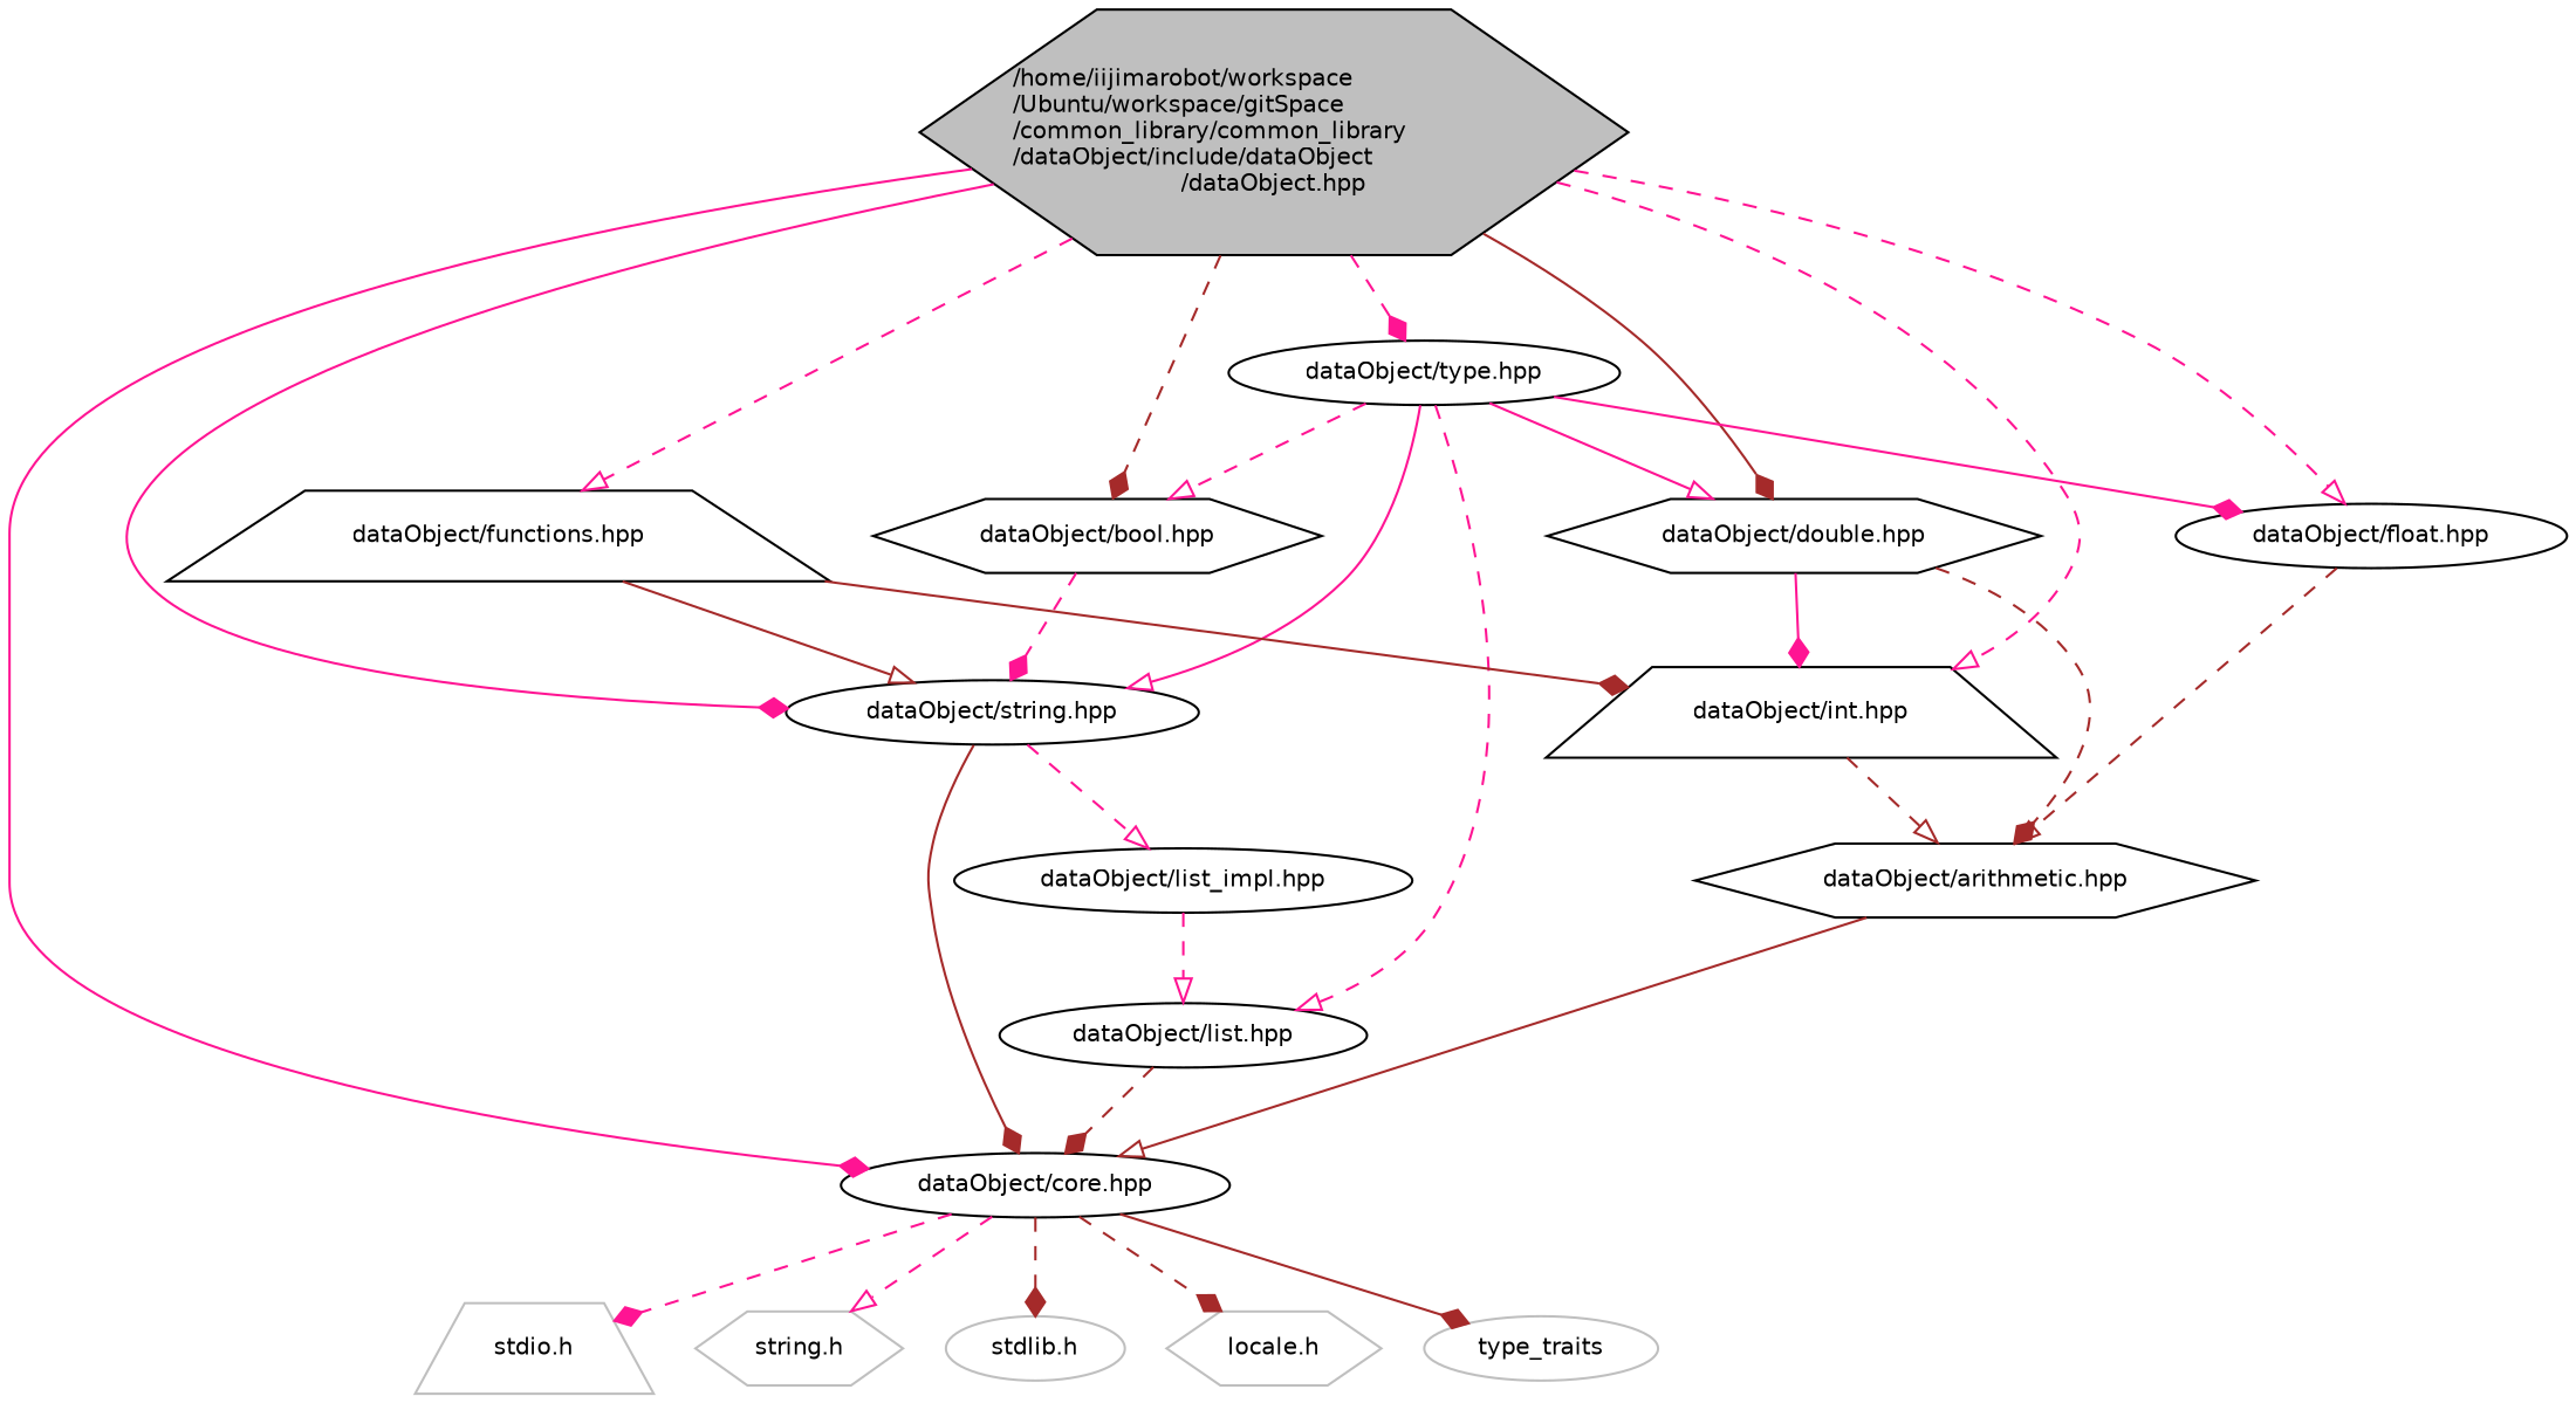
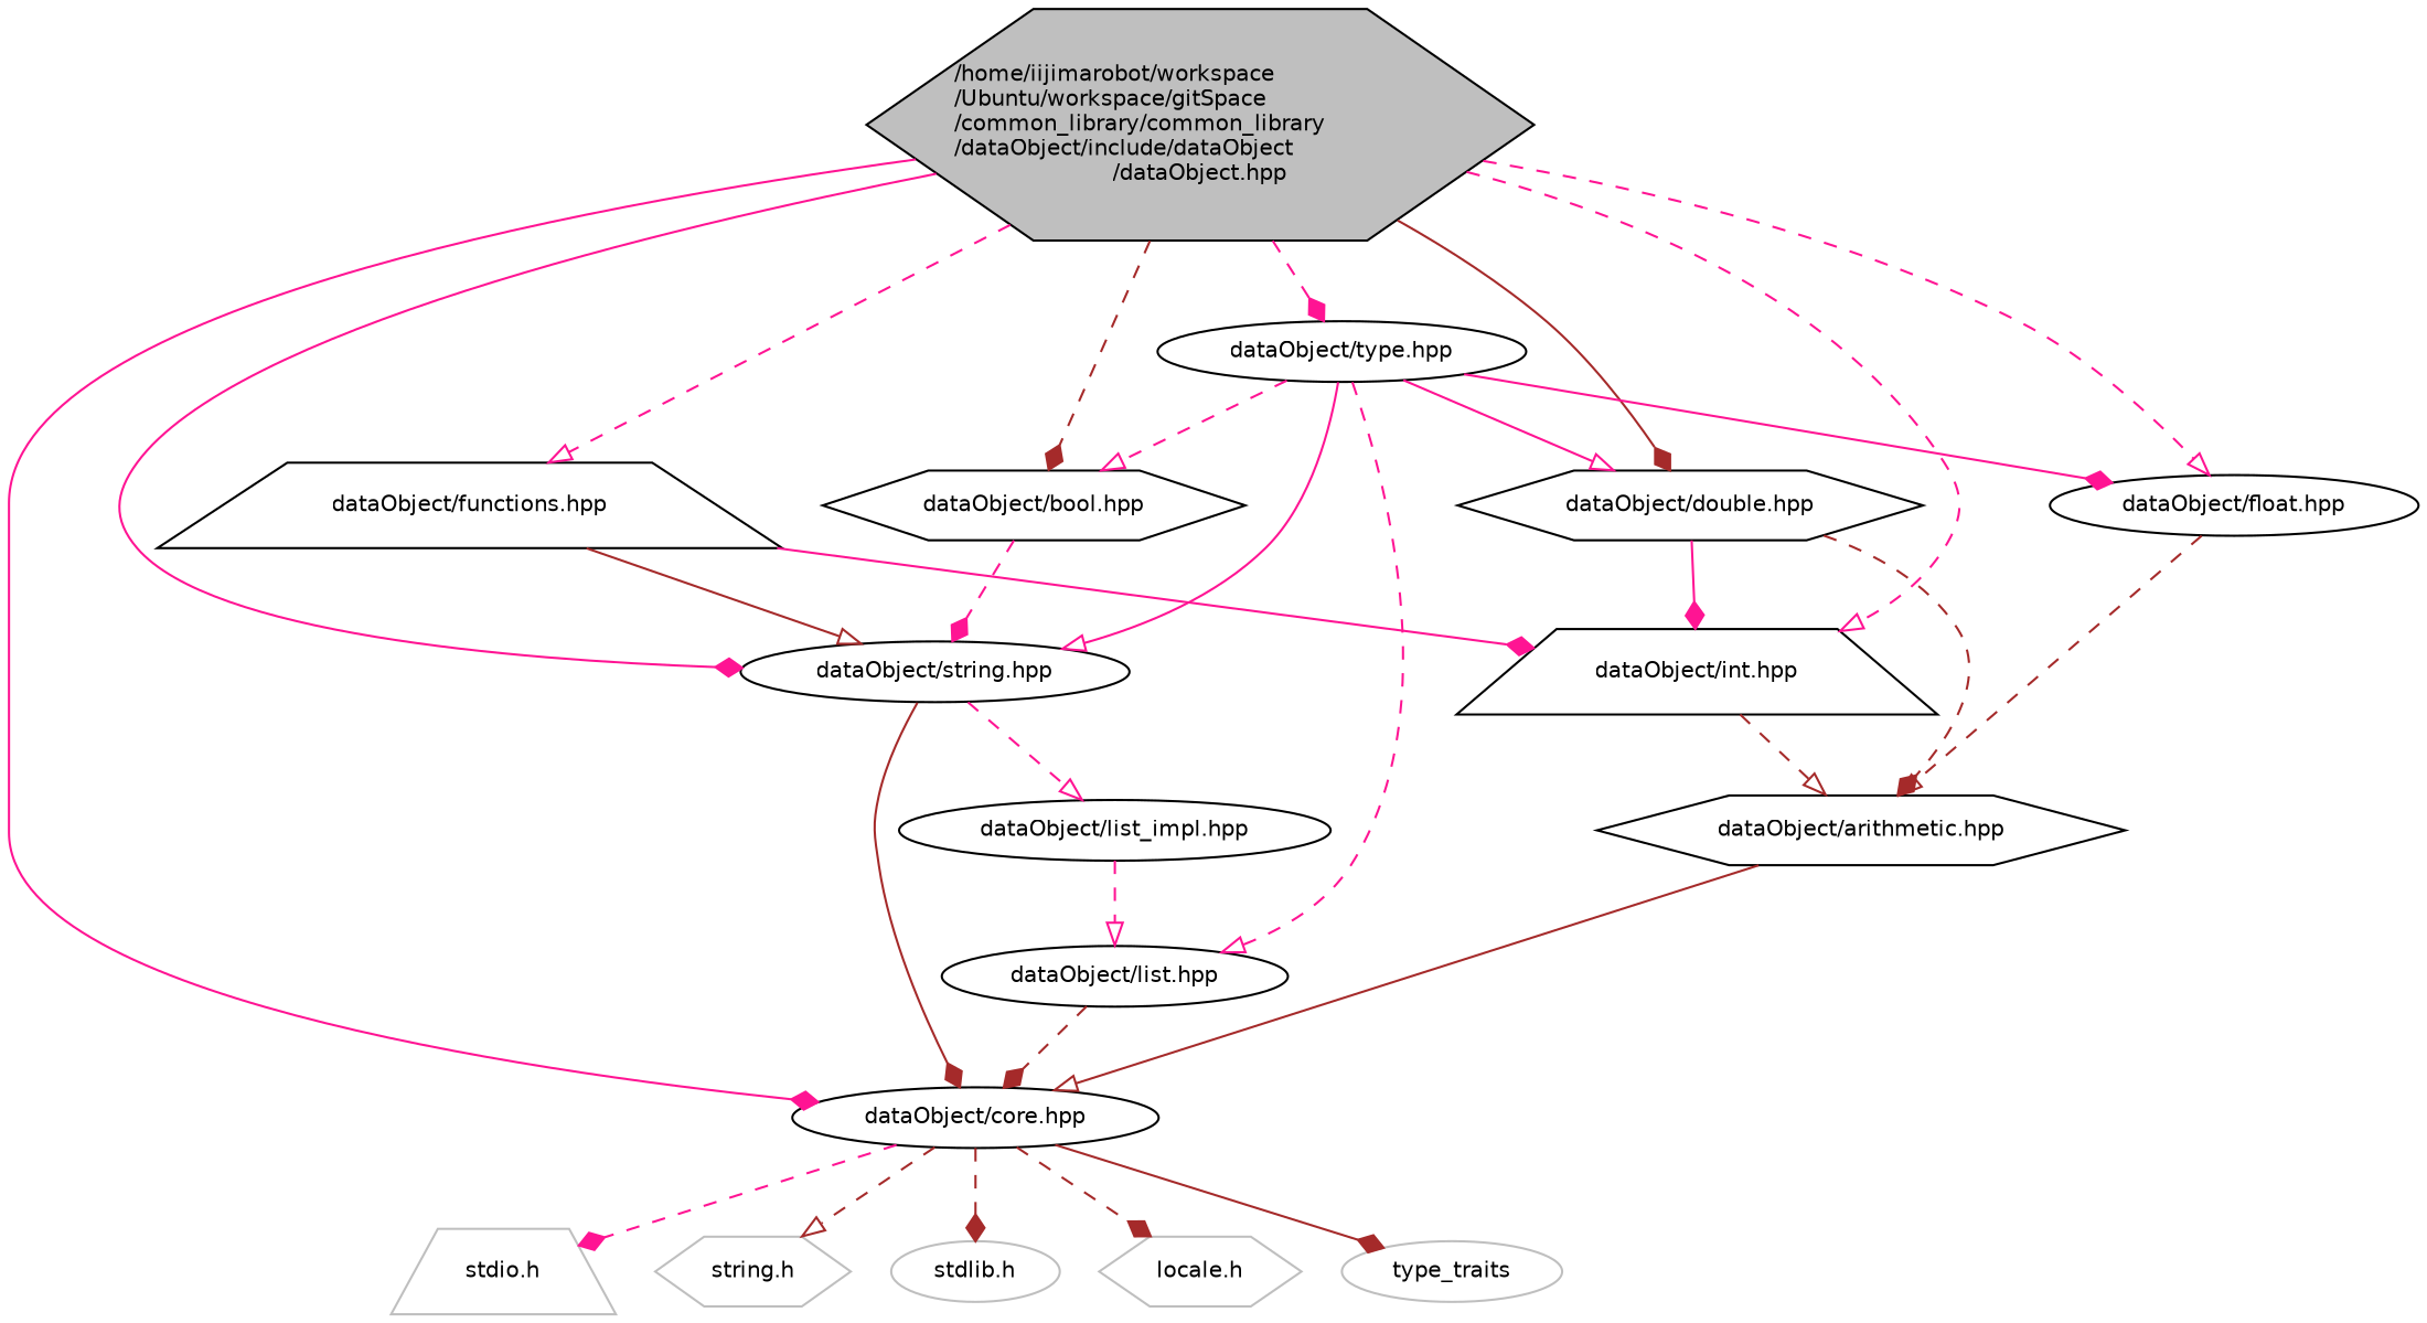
  digraph {
    node [color=black fillcolor=white fontname=Helvetica fontsize=10 shape=ellipse style=filled]
    edge [arrowhead=diamond color=deeppink fontname=Helvetica fontsize=10 labelfontname=Helvetica labelfontsize=10 style=dashed]
    n1 [fillcolor=grey75 fontcolor=black height=0.2 label="/home/iijimarobot/workspace\l/Ubuntu/workspace/gitSpace\l/common_library/common_library\l/dataObject/include/dataObject\l/dataObject.hpp" shape=hexagon width=0.4]
    n2 [height=0.2 label="dataObject/core.hpp" width=0.4]
    n3 [height=0.2 label="dataObject/int.hpp" shape=trapezium width=0.4]
    n4 [height=0.2 label="dataObject/float.hpp" width=0.4]
    n5 [height=0.2 label="dataObject/double.hpp" shape=hexagon width=0.4]
    n6 [height=0.2 label="dataObject/string.hpp" width=0.4]
    n7 [height=0.2 label="dataObject/bool.hpp" shape=hexagon width=0.4]
    n8 [height=0.2 label="dataObject/type.hpp" width=0.4]
    n9 [height=0.2 label="dataObject/functions.hpp" shape=trapezium width=0.4]
    n10 [color=grey75 height=0.2 label="stdio.h" shape=trapezium width=0.4]
    n11 [color=grey75 height=0.2 label="string.h" shape=hexagon width=0.4]
    n12 [color=grey75 height=0.2 label="stdlib.h" width=0.4]
    n13 [color=grey75 height=0.2 label="locale.h" shape=hexagon width=0.4]
    n14 [color=grey75 height=0.2 label=type_traits width=0.4]
    n15 [height=0.2 label="dataObject/arithmetic.hpp" shape=hexagon width=0.4]
    n16 [height=0.2 label="dataObject/list_impl.hpp" width=0.4]
    n17 [height=0.2 label="dataObject/list.hpp" width=0.4]
    n1 -> n2 [style=solid]
    n1 -> n3 [arrowhead=onormal]
    n1 -> n4 [arrowhead=onormal]
    n1 -> n5 [color=brown style=solid]
    n1 -> n6 [style=solid]
    n1 -> n7 [color=brown]
    n1 -> n8
    n1 -> n9 [arrowhead=onormal]
    n2 -> n10
-   n2 -> n11 [arrowhead=onormal]
+   n2 -> n11 [arrowhead=onormal color=brown]
    n2 -> n12 [color=brown]
    n2 -> n13 [color=brown]
    n2 -> n14 [color=brown style=solid]
    n3 -> n15 [arrowhead=onormal color=brown]
    n4 -> n15 [arrowhead=onormal color=brown]
    n5 -> n3 [style=solid]
    n5 -> n15 [color=brown]
    n6 -> n2 [color=brown style=solid]
    n6 -> n16 [arrowhead=onormal]
    n7 -> n6
    n8 -> n4 [style=solid]
    n8 -> n5 [arrowhead=onormal style=solid]
    n8 -> n6 [arrowhead=onormal style=solid]
    n8 -> n7 [arrowhead=onormal]
    n8 -> n17 [arrowhead=onormal]
-   n9 -> n3 [color=brown style=solid]
+   n9 -> n3 [style=solid]
    n9 -> n6 [arrowhead=onormal color=brown style=solid]
    n15 -> n2 [arrowhead=onormal color=brown style=solid]
    n16 -> n17 [arrowhead=onormal]
    n17 -> n2 [color=brown]
  }
